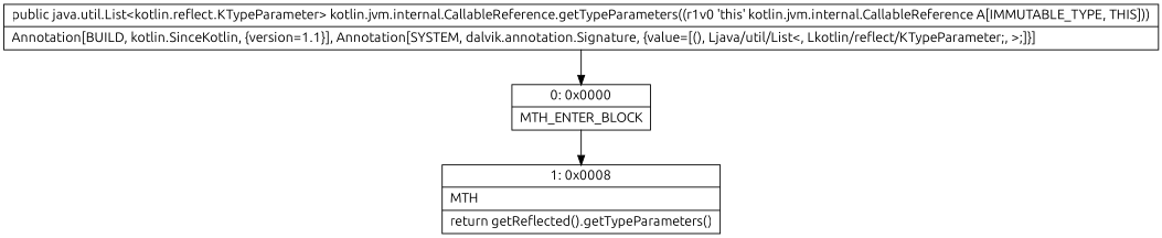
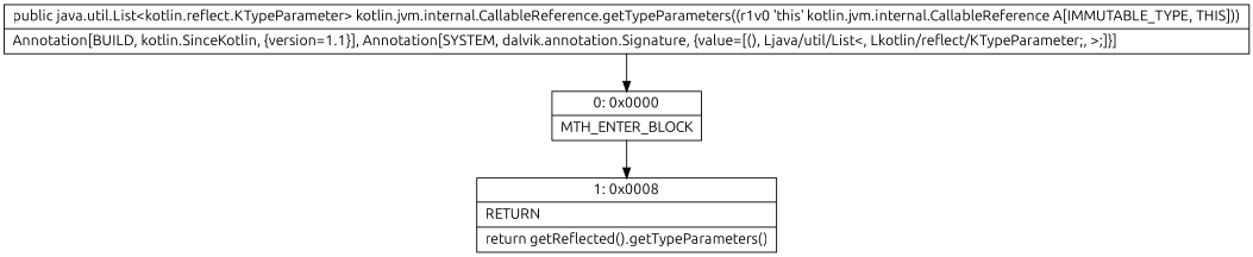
  digraph {
    fontname=Ubuntu
    node [shape=record fontname=Ubuntu]
    edge [fontname=Ubuntu]
    n1 [label="{0\:\ 0x0000|MTH_ENTER_BLOCK\l}"]
-   n2 [label="{1\:\ 0x0008|MTH\l|return getReflected().getTypeParameters()\l}"]
+   n2 [label="{1\:\ 0x0008|RETURN\l|return getReflected().getTypeParameters()\l}"]
    n3 [label="{public java.util.List\<kotlin.reflect.KTypeParameter\> kotlin.jvm.internal.CallableReference.getTypeParameters((r1v0 'this' kotlin.jvm.internal.CallableReference A[IMMUTABLE_TYPE, THIS]))  | Annotation[BUILD, kotlin.SinceKotlin, \{version=1.1\}], Annotation[SYSTEM, dalvik.annotation.Signature, \{value=[(), Ljava\/util\/List\<, Lkotlin\/reflect\/KTypeParameter;, \>;]\}]\l}"]
    n1 -> n2
    n3 -> n1
  }
